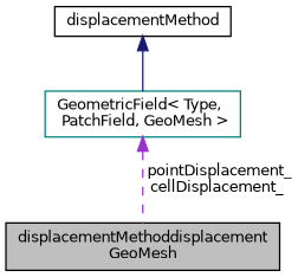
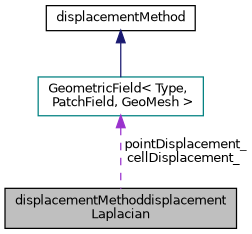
  digraph {
    node [color=black fontname=Helvetica fontsize=10 shape=record]
    edge [dir=back fontname=Helvetica fontsize=10 labelfontname=Helvetica labelfontsize=10]
-   n1 [fillcolor=grey75 fontcolor=black height=0.2 label="displacementMethoddisplacement\lGeoMesh" style=filled width=0.4]
+   n1 [fillcolor=grey75 fontcolor=black height=0.2 label="displacementMethoddisplacement\lLaplacian" style=filled width=0.4]
    n2 [height=0.2 label=displacementMethod width=0.4]
    n3 [color=teal height=0.2 label="GeometricField\< Type,\l PatchField, GeoMesh \>" width=0.4]
    n2 -> n3 [color=midnightblue style=solid]
    n3 -> n1 [color=darkorchid3 label=" pointDisplacement_\ncellDisplacement_" style=dashed]
  }
